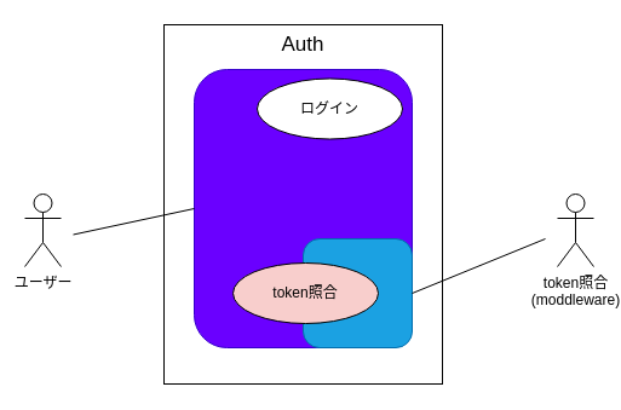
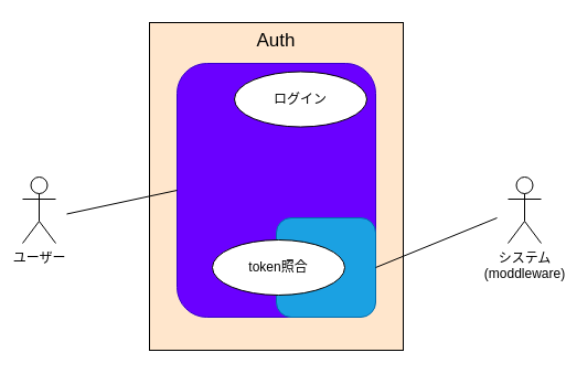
  <mxCell id="0" />
  <mxCell id="1" parent="0" />
- <mxCell id="2" value="Auth" style="rounded=0;whiteSpace=wrap;html=1;fontSize=17;verticalAlign=top;" vertex="1" parent="1"><mxGeometry x="135" y="20" width="230" height="297" as="geometry" /></mxCell>
+ <mxCell id="2" value="Auth" style="rounded=0;whiteSpace=wrap;html=1;fontSize=17;verticalAlign=top;fillColor=#ffe6cc;" vertex="1" parent="1"><mxGeometry x="135" y="20" width="230" height="297" as="geometry" /></mxCell>
  <mxCell id="3" value="" style="rounded=1;whiteSpace=wrap;html=1;fillColor=#6a00ff;strokeColor=#3700CC;fontColor=#ffffff;" vertex="1" parent="1"><mxGeometry x="160" y="57" width="180" height="230" as="geometry" /></mxCell>
  <mxCell id="4" value="" style="rounded=1;whiteSpace=wrap;html=1;fillColor=#1ba1e2;strokeColor=#006EAF;fontColor=#ffffff;" vertex="1" parent="1"><mxGeometry x="250" y="197" width="90" height="90" as="geometry" /></mxCell>
  <mxCell id="5" value="ログイン" style="ellipse;whiteSpace=wrap;html=1;" vertex="1" parent="1"><mxGeometry x="212" y="64.5" width="120" height="50" as="geometry" /></mxCell>
- <mxCell id="6" value="token照合" style="ellipse;whiteSpace=wrap;html=1;fillColor=#f8cecc;" vertex="1" parent="1"><mxGeometry x="192" y="217" width="120" height="50" as="geometry" /></mxCell>
- <mxCell id="7" value="token照合&lt;br&gt;(moddleware)" style="shape=umlActor;verticalLabelPosition=bottom;verticalAlign=top;html=1;outlineConnect=0;" vertex="1" parent="1"><mxGeometry x="460" y="160" width="30" height="60" as="geometry" /></mxCell>
+ <mxCell id="6" value="token照合" style="ellipse;whiteSpace=wrap;html=1;" vertex="1" parent="1"><mxGeometry x="192" y="217" width="120" height="50" as="geometry" /></mxCell>
+ <mxCell id="7" value="システム&lt;br&gt;(moddleware)" style="shape=umlActor;verticalLabelPosition=bottom;verticalAlign=top;html=1;outlineConnect=0;" vertex="1" parent="1"><mxGeometry x="460" y="160" width="30" height="60" as="geometry" /></mxCell>
  <mxCell id="8" value="ユーザー&lt;br&gt;" style="shape=umlActor;verticalLabelPosition=bottom;verticalAlign=top;html=1;outlineConnect=0;" vertex="1" parent="1"><mxGeometry x="20" y="160" width="30" height="60" as="geometry" /></mxCell>
  <mxCell id="9" value="" style="endArrow=none;html=1;exitX=1;exitY=0.5;exitDx=0;exitDy=0;" edge="1" parent="1" source="4"><mxGeometry width="50" height="50" relative="1" as="geometry"><mxPoint x="365" y="257" as="sourcePoint" /><mxPoint x="450" y="197" as="targetPoint" /></mxGeometry></mxCell>
  <mxCell id="10" value="" style="endArrow=none;html=1;entryX=0;entryY=0.5;entryDx=0;entryDy=0;" edge="1" parent="1" target="3"><mxGeometry width="50" height="50" relative="1" as="geometry"><mxPoint x="60" y="193.5" as="sourcePoint" /><mxPoint x="110" y="143.5" as="targetPoint" /></mxGeometry></mxCell>
